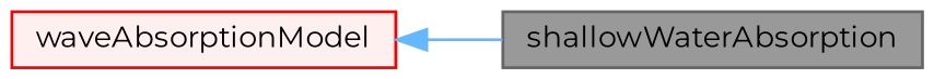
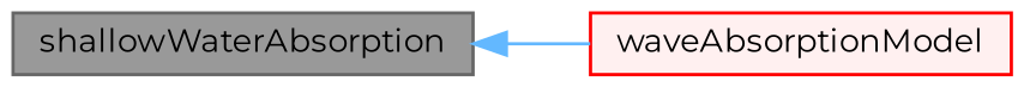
  digraph {
    rankdir=LR
    fontname=Montserrat
    node [fontname=Montserrat fontsize=10 shape=box style=filled]
    n1 [color=gray40 fillcolor=grey60 fontcolor=black height=0.2 label=shallowWaterAbsorption width=0.4]
    n2 [color=red fillcolor="#FFF0F0" height=0.2 label=waveAbsorptionModel width=0.4]
-   n2 -> n1 [color=steelblue1 dir=back fontname=Montserrat fontsize=10 labelfontname=Helvetica labelfontsize=10 style=solid]
+   n1 -> n2 [color=steelblue1 dir=back fontname=Montserrat fontsize=10 labelfontname=Helvetica labelfontsize=10 style=solid]
  }
